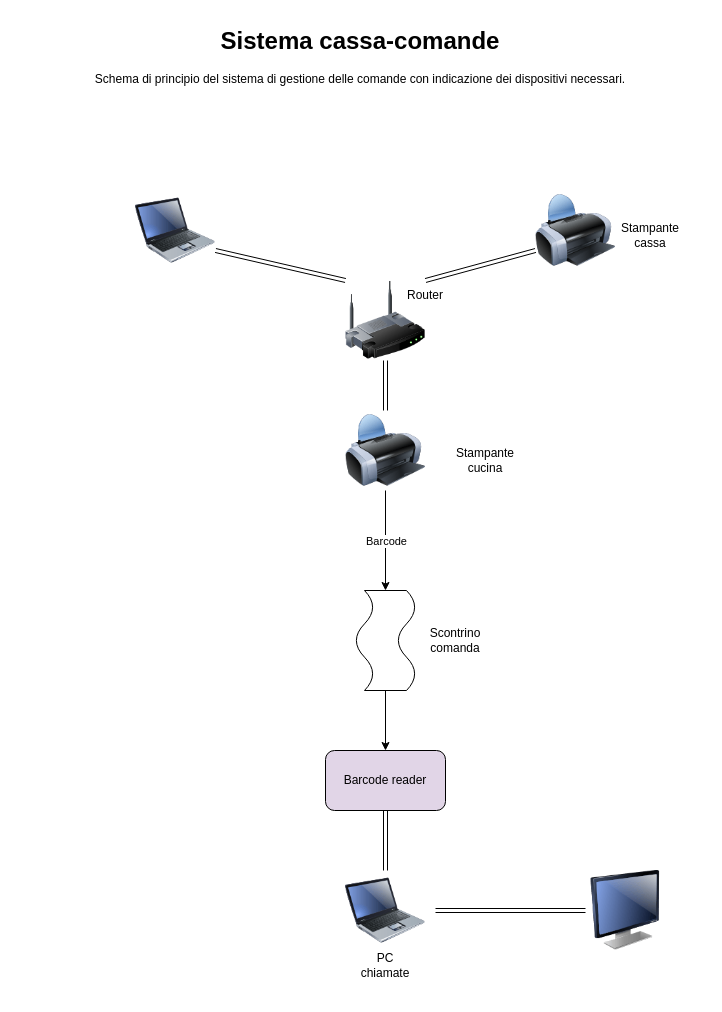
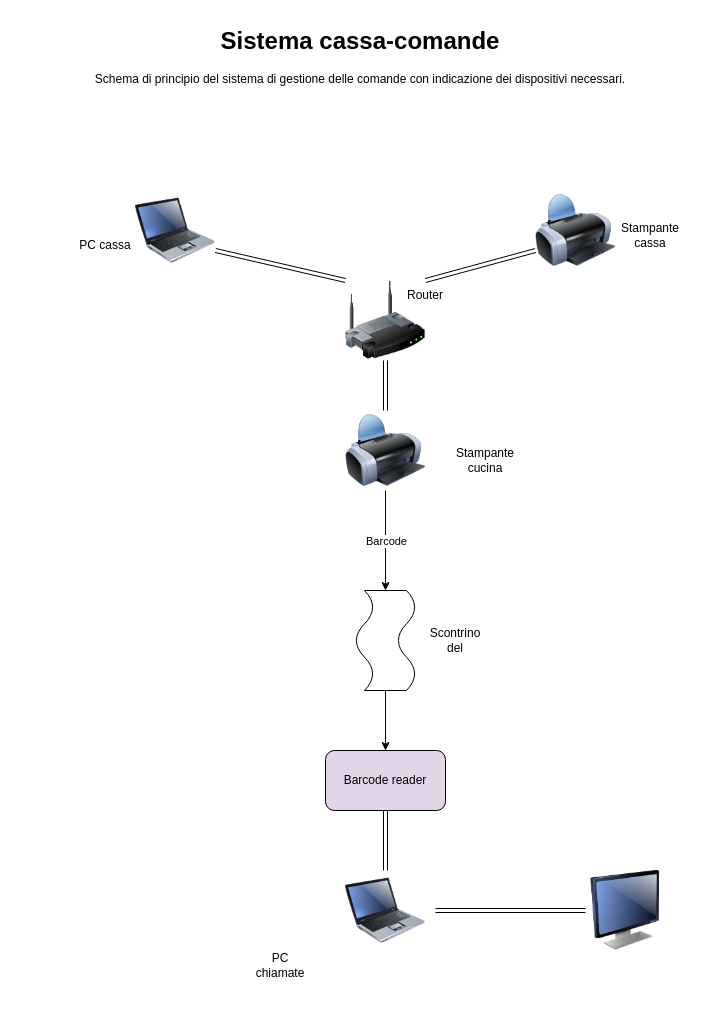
  <mxCell id="0" />
  <mxCell id="1" parent="0" />
  <mxCell id="2" value="" style="group" vertex="1" connectable="0" parent="1"><mxGeometry x="75" y="190" width="590" height="800" as="geometry" /></mxCell>
  <mxCell id="3" value="" style="image;html=1;image=img/lib/clip_art/computers/Laptop_128x128.png" vertex="1" parent="2"><mxGeometry x="60" width="80" height="80" as="geometry" /></mxCell>
  <mxCell id="4" value="" style="image;html=1;image=img/lib/clip_art/computers/Printer_128x128.png" vertex="1" parent="2"><mxGeometry x="460" width="80" height="80" as="geometry" /></mxCell>
  <mxCell id="5" value="" style="image;html=1;image=img/lib/clip_art/computers/Printer_128x128.png" vertex="1" parent="2"><mxGeometry x="270" y="220" width="80" height="80" as="geometry" /></mxCell>
  <mxCell id="6" value="" style="image;html=1;image=img/lib/clip_art/networking/Wireless_Router_128x128.png" vertex="1" parent="2"><mxGeometry x="270" y="90" width="80" height="80" as="geometry" /></mxCell>
  <mxCell id="7" value="" style="image;html=1;image=img/lib/clip_art/computers/Laptop_128x128.png" vertex="1" parent="2"><mxGeometry x="270" y="680" width="80" height="80" as="geometry" /></mxCell>
  <mxCell id="8" value="" style="image;html=1;image=img/lib/clip_art/computers/Monitor_128x128.png" vertex="1" parent="2"><mxGeometry x="510" y="680" width="80" height="80" as="geometry" /></mxCell>
  <mxCell id="9" value="" style="verticalLabelPosition=bottom;verticalAlign=top;html=1;shape=mxgraph.basic.wave2;dy=0.3;rotation=90;" vertex="1" parent="2"><mxGeometry x="260" y="420" width="100" height="60" as="geometry" /></mxCell>
  <mxCell id="10" value="" style="endArrow=classic;html=1;rounded=0;entryX=0;entryY=0;entryDx=0;entryDy=30;entryPerimeter=0;exitX=0.5;exitY=1;exitDx=0;exitDy=0;" edge="1" parent="2" source="5" target="9"><mxGeometry relative="1" as="geometry"><mxPoint x="270" y="300" as="sourcePoint" /><mxPoint x="370" y="300" as="targetPoint" /></mxGeometry></mxCell>
  <mxCell id="11" value="Barcode" style="edgeLabel;resizable=0;html=1;;align=center;verticalAlign=middle;" connectable="0" vertex="1" parent="10"><mxGeometry relative="1" as="geometry" /></mxCell>
  <mxCell id="12" value="Router" style="text;html=1;align=center;verticalAlign=middle;whiteSpace=wrap;rounded=0;" vertex="1" parent="2"><mxGeometry x="320" y="90" width="60" height="30" as="geometry" /></mxCell>
+ <mxCell id="13" value="PC cassa" style="text;html=1;align=center;verticalAlign=middle;whiteSpace=wrap;rounded=0;" vertex="1" parent="2"><mxGeometry y="40" width="60" height="30" as="geometry" /></mxCell>
  <mxCell id="14" value="&lt;div&gt;Stampante&lt;/div&gt;&lt;div&gt;cassa&lt;br&gt;&lt;/div&gt;" style="text;html=1;align=center;verticalAlign=middle;whiteSpace=wrap;rounded=0;" vertex="1" parent="2"><mxGeometry x="570" y="30" width="10" height="30" as="geometry" /></mxCell>
  <mxCell id="15" value="&lt;div&gt;Stampante&lt;/div&gt;&lt;div&gt;cucina&lt;/div&gt;" style="text;html=1;align=center;verticalAlign=middle;whiteSpace=wrap;rounded=0;" vertex="1" parent="2"><mxGeometry x="380" y="255" width="60" height="30" as="geometry" /></mxCell>
- <mxCell id="16" value="&lt;div&gt;Scontrino&lt;/div&gt;&lt;div&gt;comanda&lt;br&gt;&lt;/div&gt;" style="text;html=1;align=center;verticalAlign=middle;whiteSpace=wrap;rounded=0;" vertex="1" parent="2"><mxGeometry x="350" y="435" width="60" height="30" as="geometry" /></mxCell>
- <mxCell id="17" value="PC chiamate" style="text;html=1;align=center;verticalAlign=middle;whiteSpace=wrap;rounded=0;" vertex="1" parent="2"><mxGeometry x="280" y="760" width="60" height="30" as="geometry" /></mxCell>
+ <mxCell id="16" value="&lt;div&gt;Scontrino&lt;/div&gt;&lt;div&gt;del&lt;br&gt;&lt;/div&gt;" style="text;html=1;align=center;verticalAlign=middle;whiteSpace=wrap;rounded=0;" vertex="1" parent="2"><mxGeometry x="350" y="435" width="60" height="30" as="geometry" /></mxCell>
+ <mxCell id="17" value="PC chiamate" style="text;html=1;align=center;verticalAlign=middle;whiteSpace=wrap;rounded=0;" vertex="1" parent="2"><mxGeometry x="175" y="760" width="60" height="30" as="geometry" /></mxCell>
  <mxCell id="18" value="" style="shape=link;html=1;rounded=0;entryX=0;entryY=0;entryDx=0;entryDy=0;exitX=1;exitY=0.75;exitDx=0;exitDy=0;" edge="1" parent="2" source="3" target="6"><mxGeometry width="100" relative="1" as="geometry"><mxPoint x="180" y="130" as="sourcePoint" /><mxPoint x="370" y="350" as="targetPoint" /></mxGeometry></mxCell>
  <mxCell id="19" value="" style="shape=link;html=1;rounded=0;exitX=0;exitY=0.75;exitDx=0;exitDy=0;entryX=1;entryY=0;entryDx=0;entryDy=0;" edge="1" parent="2" source="4" target="6"><mxGeometry width="100" relative="1" as="geometry"><mxPoint x="270" y="350" as="sourcePoint" /><mxPoint x="370" y="350" as="targetPoint" /></mxGeometry></mxCell>
  <mxCell id="20" value="" style="shape=link;html=1;rounded=0;exitX=0.5;exitY=1;exitDx=0;exitDy=0;entryX=0.5;entryY=0;entryDx=0;entryDy=0;" edge="1" parent="2" source="6" target="5"><mxGeometry width="100" relative="1" as="geometry"><mxPoint x="270" y="270" as="sourcePoint" /><mxPoint x="370" y="270" as="targetPoint" /></mxGeometry></mxCell>
  <mxCell id="21" value="Barcode reader" style="rounded=1;whiteSpace=wrap;html=1;fillColor=#e1d5e7;" vertex="1" parent="2"><mxGeometry x="250" y="560" width="120" height="60" as="geometry" /></mxCell>
  <mxCell id="22" value="" style="endArrow=classic;html=1;rounded=0;entryX=0.5;entryY=0;entryDx=0;entryDy=0;exitX=0;exitY=0;exitDx=100;exitDy=30;exitPerimeter=0;" edge="1" parent="2" source="9" target="21"><mxGeometry width="50" height="50" relative="1" as="geometry"><mxPoint x="300" y="410" as="sourcePoint" /><mxPoint x="350" y="360" as="targetPoint" /></mxGeometry></mxCell>
  <mxCell id="23" value="" style="shape=link;html=1;rounded=0;entryX=0.5;entryY=1;entryDx=0;entryDy=0;exitX=0.5;exitY=0;exitDx=0;exitDy=0;" edge="1" parent="2" source="7" target="21"><mxGeometry width="100" relative="1" as="geometry"><mxPoint x="324" y="540" as="sourcePoint" /><mxPoint x="424" y="540" as="targetPoint" /></mxGeometry></mxCell>
  <mxCell id="24" value="" style="shape=link;html=1;rounded=0;exitX=0;exitY=0.5;exitDx=0;exitDy=0;" edge="1" parent="2" source="8"><mxGeometry width="100" relative="1" as="geometry"><mxPoint x="510" y="720" as="sourcePoint" /><mxPoint x="360" y="720" as="targetPoint" /></mxGeometry></mxCell>
  <mxCell id="25" value="&lt;h1 align=&quot;center&quot; style=&quot;margin-top: 0px;&quot;&gt;Sistema cassa-comande&lt;br&gt;&lt;/h1&gt;&lt;p align=&quot;center&quot;&gt;Schema di principio del sistema di gestione delle comande con indicazione dei dispositivi necessari.&lt;/p&gt;" style="text;html=1;whiteSpace=wrap;overflow=hidden;rounded=0;align=center;" vertex="1" parent="1"><mxGeometry x="20" y="20" width="680" height="120" as="geometry" /></mxCell>
